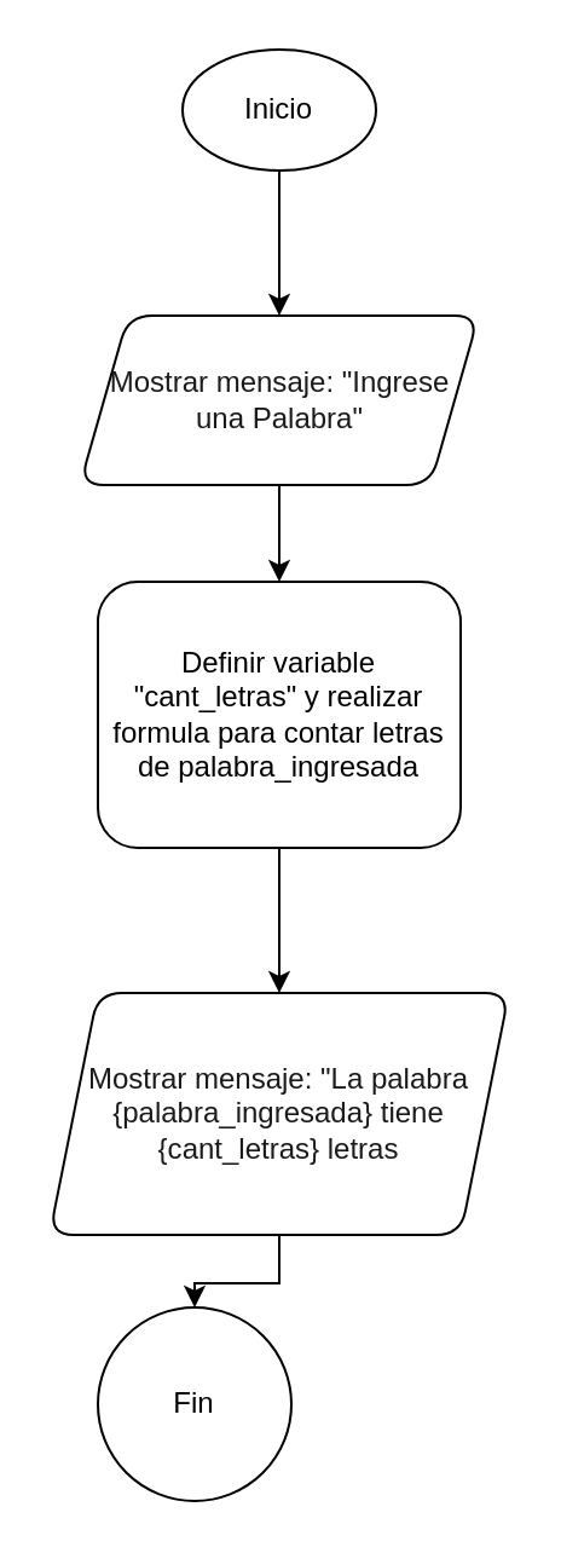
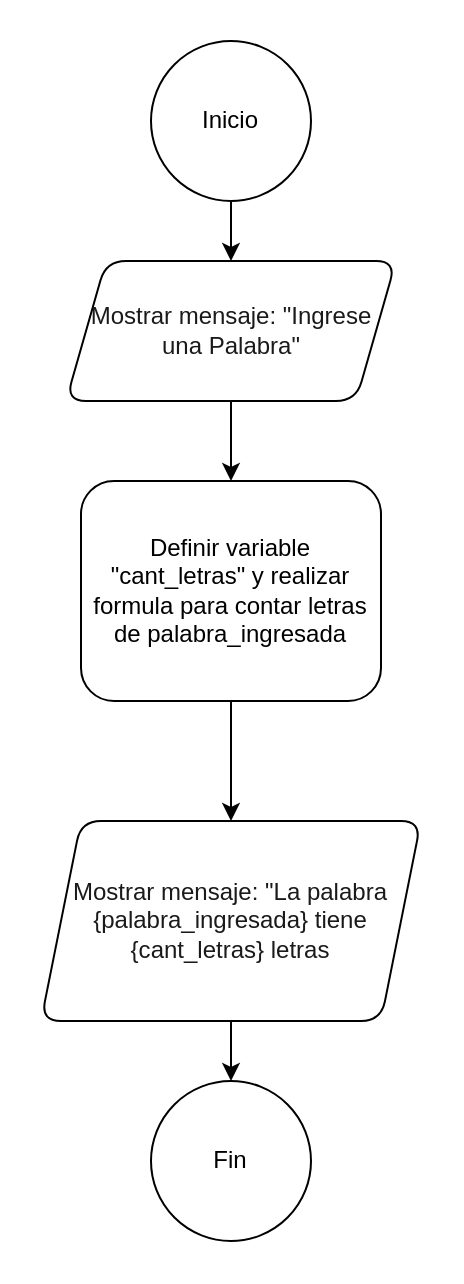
  <mxCell id="0" />
  <mxCell id="1" parent="0" />
  <mxCell id="2" value="" style="edgeStyle=orthogonalEdgeStyle;rounded=0;orthogonalLoop=1;jettySize=auto;html=1;" edge="1" parent="1" source="3" target="5"><mxGeometry relative="1" as="geometry" /></mxCell>
- <mxCell id="3" value="Inicio" style="ellipse;whiteSpace=wrap;html=1;aspect=fixed;" vertex="1" parent="1"><mxGeometry x="75" y="20" width="80" height="50" as="geometry" /></mxCell>
+ <mxCell id="3" value="Inicio" style="ellipse;whiteSpace=wrap;html=1;aspect=fixed;" vertex="1" parent="1"><mxGeometry x="75" y="20" width="80" height="80" as="geometry" /></mxCell>
  <mxCell id="4" value="" style="edgeStyle=orthogonalEdgeStyle;rounded=0;orthogonalLoop=1;jettySize=auto;html=1;" edge="1" parent="1" source="5" target="7"><mxGeometry relative="1" as="geometry" /></mxCell>
  <mxCell id="5" value="&lt;meta charset=&quot;utf-8&quot;&gt;&lt;span style=&quot;color: rgb(26, 26, 26);&quot;&gt;Mostrar mens&lt;span class=&quot;ql-cursor&quot;&gt;﻿&lt;/span&gt;aje: &quot;Ingrese una Palabra&quot;&lt;/span&gt;" style="shape=parallelogram;perimeter=parallelogramPerimeter;whiteSpace=wrap;html=1;fixedSize=1;rounded=1;" vertex="1" parent="1"><mxGeometry x="32.5" y="130" width="165" height="70" as="geometry" /></mxCell>
  <mxCell id="6" value="" style="edgeStyle=orthogonalEdgeStyle;rounded=0;orthogonalLoop=1;jettySize=auto;html=1;" edge="1" parent="1" source="7" target="9"><mxGeometry relative="1" as="geometry" /></mxCell>
  <mxCell id="7" value="&lt;meta charset=&quot;utf-8&quot;&gt;Definir variable &quot;cant_letras&quot; y realizar formula para contar letras de palabra_ingresada" style="rounded=1;whiteSpace=wrap;html=1;" vertex="1" parent="1"><mxGeometry x="40" y="240" width="150" height="110" as="geometry" /></mxCell>
  <mxCell id="8" value="" style="edgeStyle=orthogonalEdgeStyle;rounded=0;orthogonalLoop=1;jettySize=auto;html=1;" edge="1" parent="1" source="9" target="10"><mxGeometry relative="1" as="geometry" /></mxCell>
  <mxCell id="9" value="&lt;meta charset=&quot;utf-8&quot;&gt;&lt;span style=&quot;color: rgb(26, 26, 26);&quot;&gt;Mostrar mensaje: &quot;La palabra {palabra_ingresada} tiene {c&lt;span class=&quot;ql-cursor&quot;&gt;﻿&lt;/span&gt;ant_letras} letras&lt;/span&gt;" style="shape=parallelogram;perimeter=parallelogramPerimeter;whiteSpace=wrap;html=1;fixedSize=1;rounded=1;" vertex="1" parent="1"><mxGeometry x="20" y="410" width="190" height="100" as="geometry" /></mxCell>
- <mxCell id="10" value="Fin" style="ellipse;whiteSpace=wrap;html=1;rounded=1;" vertex="1" parent="1"><mxGeometry x="40" y="540" width="80" height="80" as="geometry" /></mxCell>
+ <mxCell id="10" value="Fin" style="ellipse;whiteSpace=wrap;html=1;rounded=1;" vertex="1" parent="1"><mxGeometry x="75" y="540" width="80" height="80" as="geometry" /></mxCell>
